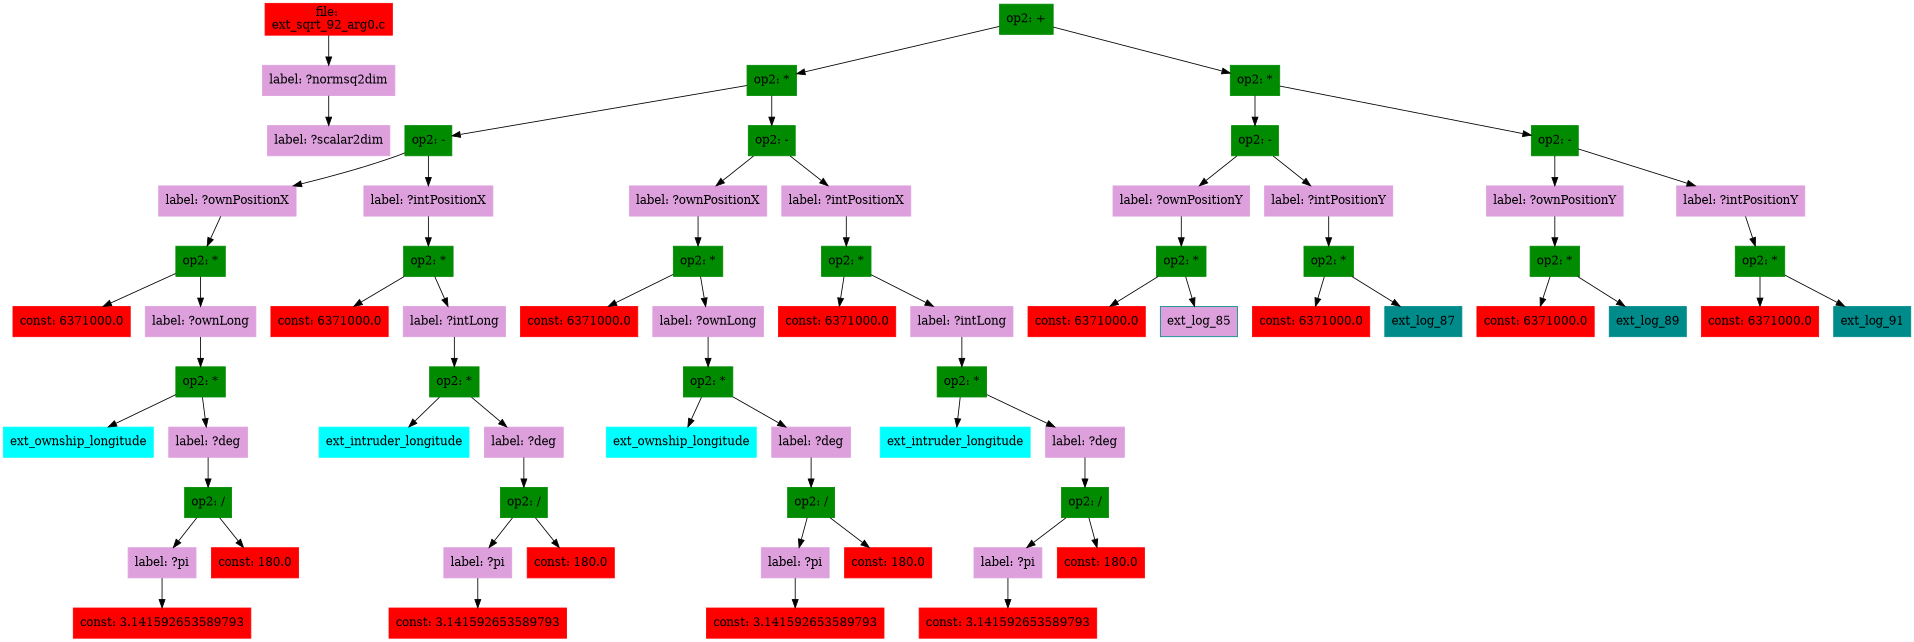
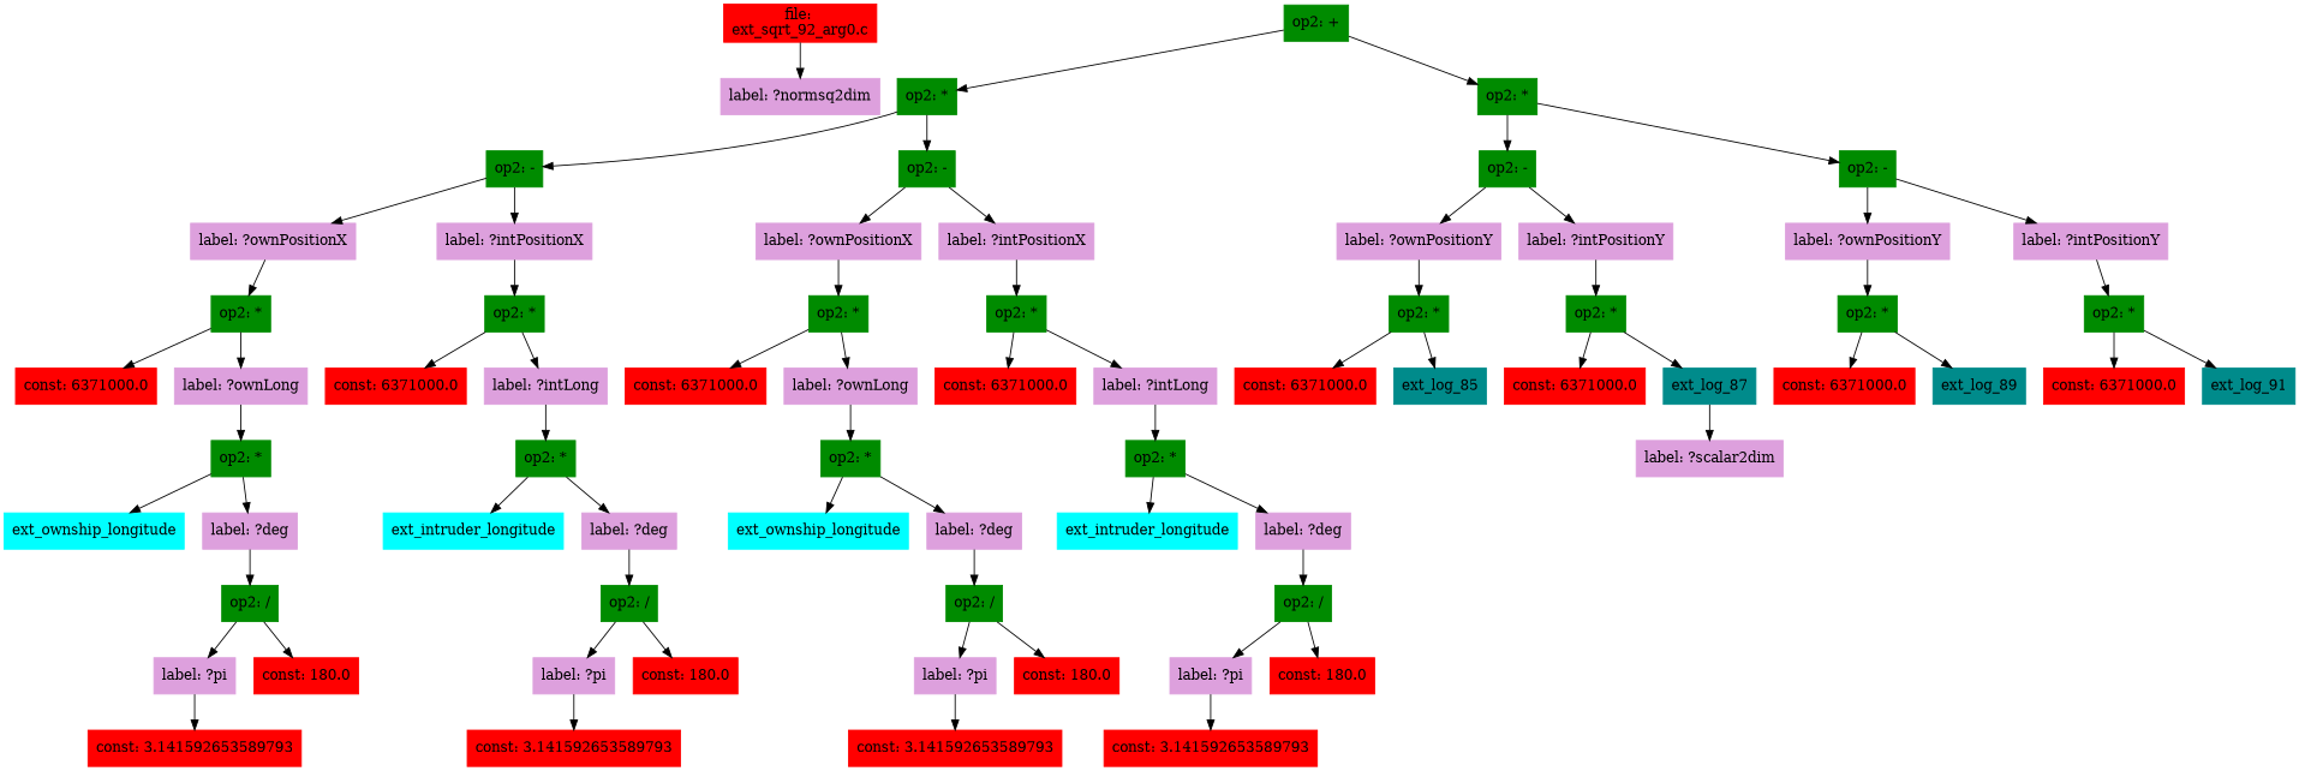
  digraph {
    node [color=green4 shape=box style=filled]
    n1 [color=red label="file: \next_sqrt_92_arg0.c"]
    n2 [color=plum label="label: ?normsq2dim"]
    n3 [color=plum label="label: ?scalar2dim"]
    n4 [label="op2: +"]
    n5 [label="op2: *"]
    n6 [label="op2: *"]
    n7 [label="op2: -"]
    n8 [label="op2: -"]
    n9 [label="op2: -"]
    n10 [label="op2: -"]
    n11 [color=plum label="label: ?ownPositionX"]
    n12 [color=plum label="label: ?intPositionX"]
    n13 [color=plum label="label: ?ownPositionX"]
    n14 [color=plum label="label: ?intPositionX"]
    n15 [label="op2: *"]
    n16 [label="op2: *"]
    n17 [color=red1 label="const: 6371000.0"]
    n18 [color=plum label="label: ?ownLong"]
    n19 [label="op2: *"]
    n20 [color=cyan1 label=ext_ownship_longitude]
    n21 [color=plum label="label: ?deg"]
    n22 [label="op2: /"]
    n23 [color=plum label="label: ?pi"]
    n24 [color=red1 label="const: 180.0"]
    n25 [color=red1 label="const: 3.141592653589793"]
    n26 [color=red1 label="const: 6371000.0"]
    n27 [color=plum label="label: ?intLong"]
    n28 [label="op2: *"]
    n29 [color=cyan1 label=ext_intruder_longitude]
    n30 [color=plum label="label: ?deg"]
    n31 [label="op2: /"]
    n32 [color=plum label="label: ?pi"]
    n33 [color=red1 label="const: 180.0"]
    n34 [color=red1 label="const: 3.141592653589793"]
    n35 [label="op2: *"]
    n36 [label="op2: *"]
    n37 [color=red1 label="const: 6371000.0"]
    n38 [color=plum label="label: ?ownLong"]
    n39 [label="op2: *"]
    n40 [color=cyan1 label=ext_ownship_longitude]
    n41 [color=plum label="label: ?deg"]
    n42 [label="op2: /"]
    n43 [color=plum label="label: ?pi"]
    n44 [color=red1 label="const: 180.0"]
    n45 [color=red1 label="const: 3.141592653589793"]
    n46 [color=red1 label="const: 6371000.0"]
    n47 [color=plum label="label: ?intLong"]
    n48 [label="op2: *"]
    n49 [color=cyan1 label=ext_intruder_longitude]
    n50 [color=plum label="label: ?deg"]
    n51 [label="op2: /"]
    n52 [color=plum label="label: ?pi"]
    n53 [color=red1 label="const: 180.0"]
    n54 [color=red1 label="const: 3.141592653589793"]
    n55 [color=plum label="label: ?ownPositionY"]
    n56 [color=plum label="label: ?intPositionY"]
    n57 [color=plum label="label: ?ownPositionY"]
    n58 [color=plum label="label: ?intPositionY"]
    n59 [label="op2: *"]
    n60 [label="op2: *"]
    n61 [color=red1 label="const: 6371000.0"]
-   n62 [color=cyan4 label=ext_log_85 fillcolor=plum]
+   n62 [color=cyan4 label=ext_log_85]
    n63 [color=red1 label="const: 6371000.0"]
    n64 [color=cyan4 label=ext_log_87]
    n65 [label="op2: *"]
    n66 [label="op2: *"]
    n67 [color=red1 label="const: 6371000.0"]
    n68 [color=cyan4 label=ext_log_89]
    n69 [color=red1 label="const: 6371000.0"]
    n70 [color=cyan4 label=ext_log_91]
    n1 -> n2
-   n2 -> n3
+   n64 -> n3
    n4 -> n5
    n4 -> n6
    n5 -> n7
    n5 -> n8
    n6 -> n9
    n6 -> n10
    n7 -> n11
    n7 -> n12
    n8 -> n13
    n8 -> n14
    n9 -> n55
    n9 -> n56
    n10 -> n57
    n10 -> n58
    n11 -> n15
    n12 -> n16
    n13 -> n35
    n14 -> n36
    n15 -> n17
    n15 -> n18
    n16 -> n26
    n16 -> n27
    n18 -> n19
    n19 -> n20
    n19 -> n21
    n21 -> n22
    n22 -> n23
    n22 -> n24
    n23 -> n25
    n27 -> n28
    n28 -> n29
    n28 -> n30
    n30 -> n31
    n31 -> n32
    n31 -> n33
    n32 -> n34
    n35 -> n37
    n35 -> n38
    n36 -> n46
    n36 -> n47
    n38 -> n39
    n39 -> n40
    n39 -> n41
    n41 -> n42
    n42 -> n43
    n42 -> n44
    n43 -> n45
    n47 -> n48
    n48 -> n49
    n48 -> n50
    n50 -> n51
    n51 -> n52
    n51 -> n53
    n52 -> n54
    n55 -> n59
    n56 -> n60
    n57 -> n65
    n58 -> n66
    n59 -> n61
    n59 -> n62
    n60 -> n63
    n60 -> n64
    n65 -> n67
    n65 -> n68
    n66 -> n69
    n66 -> n70
  }
